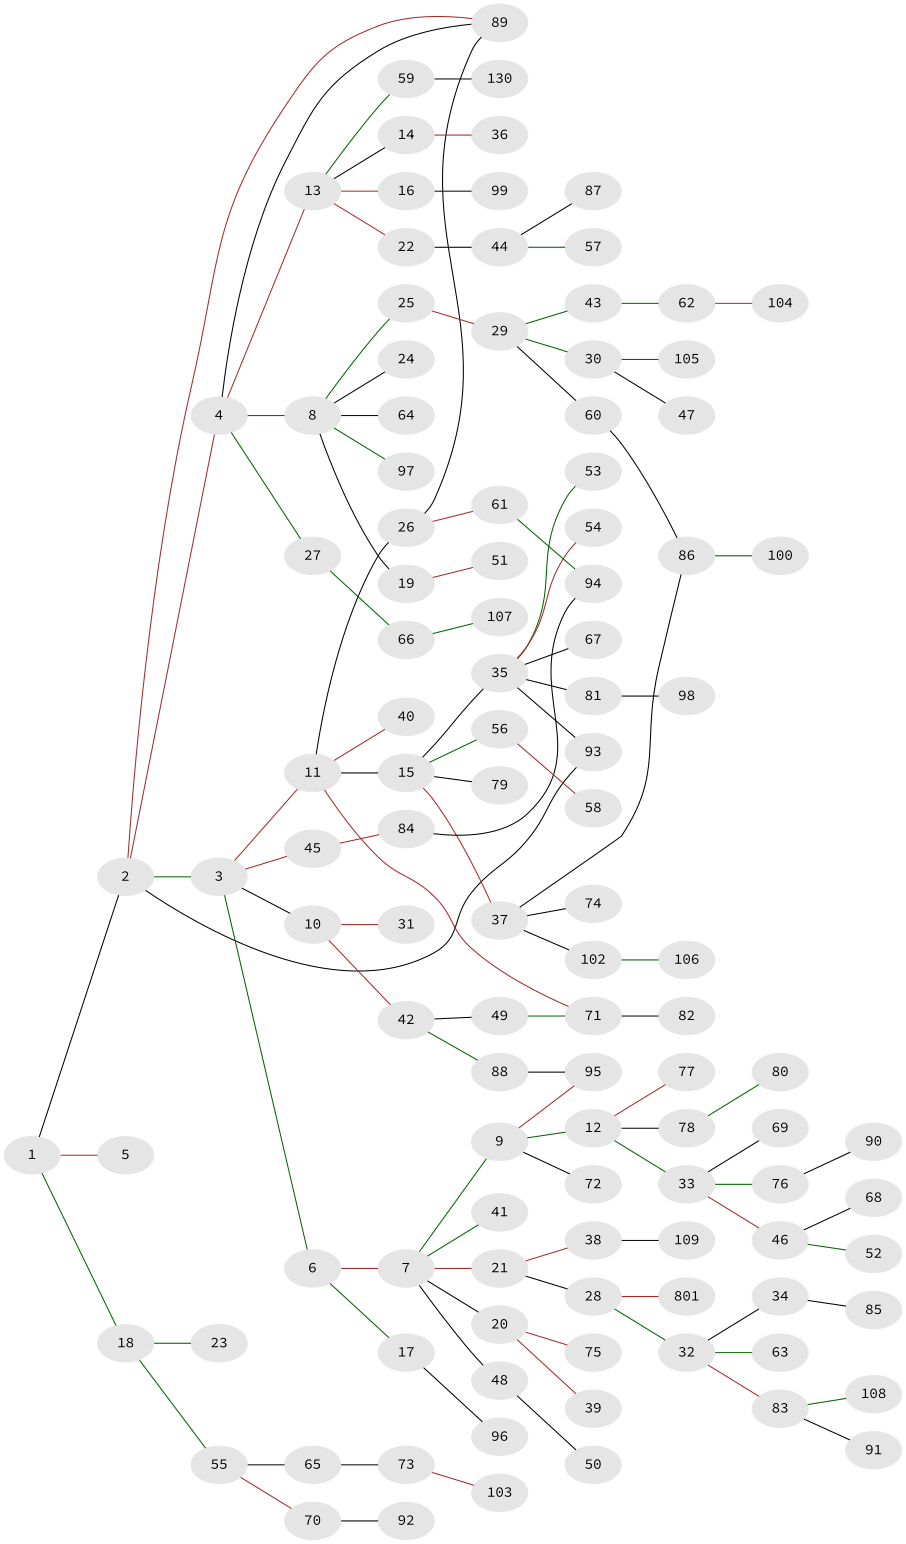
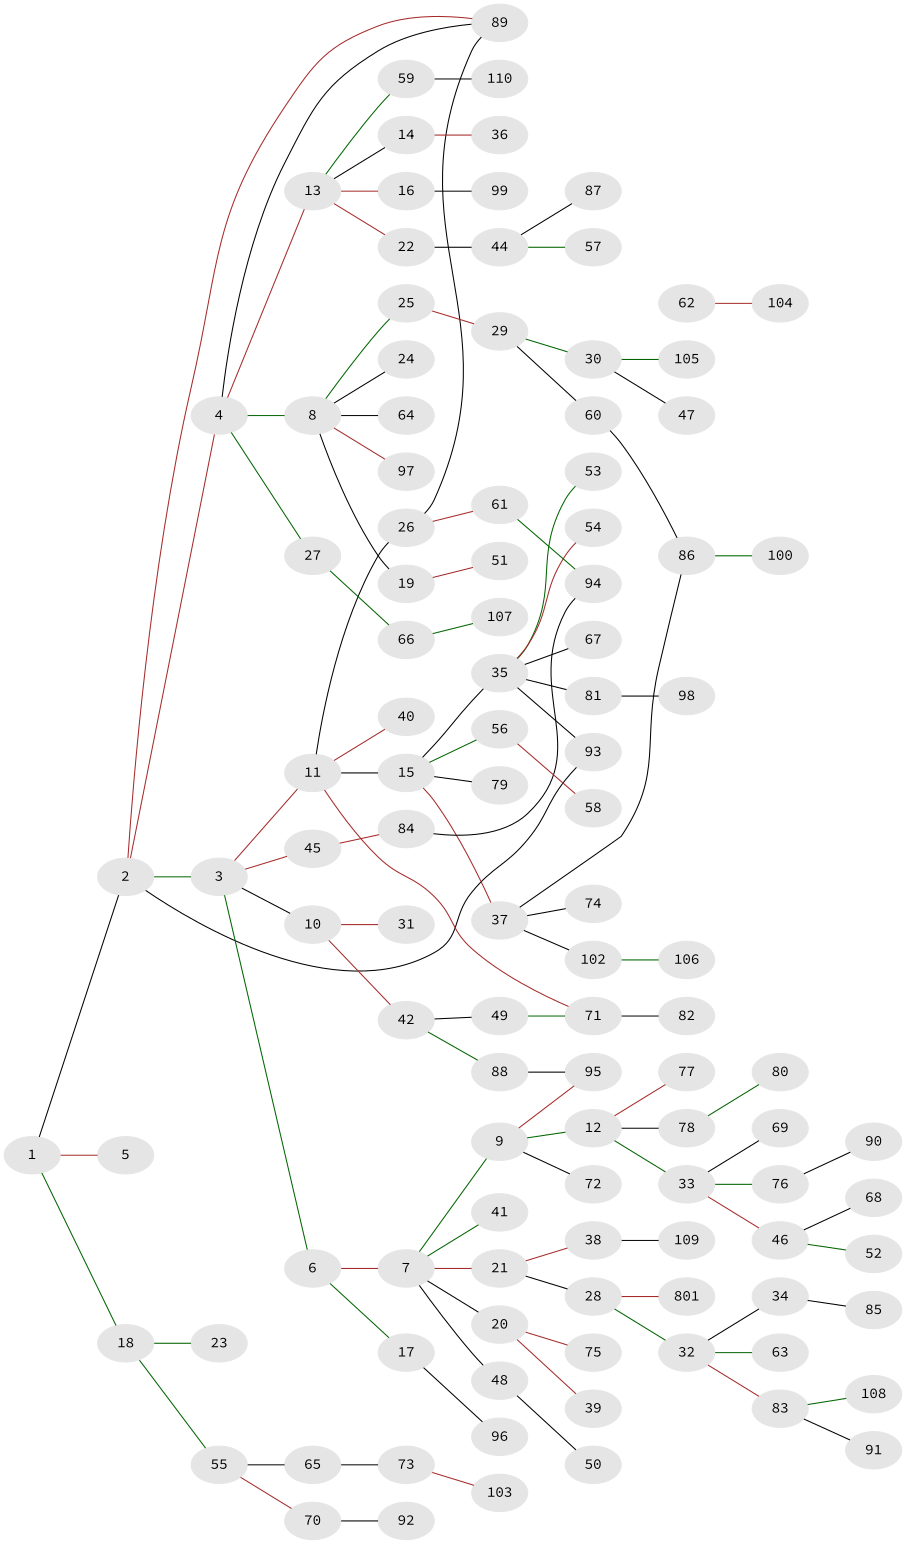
  graph {
    fontname="Source Code Pro"
    rankdir=LR
    node [color=gray90 fontname="Source Code Pro" style=filled]
    edge [color=black fontname="Source Code Pro"]
    1
    2
    5
    18
    3
    4
    89
    93
    23
    55
    6
    10
    11
    45
    8
    13
    27
    7
    17
    31
    42
    15
    26
    40
    71
    84
    19
    24
    25
    64
    97
    14
    16
    22
    59
    66
    9
    20
    21
    41
    48
    96
    12
    72
    95
    39
    75
    28
    38
    50
    51
    29
    33
    77
    78
    49
    88
    35
    37
    56
    79
    61
    82
    46
    69
    76
    80
    36
    99
    44
-   110 [label=130]
+   110
    53
    54
    67
    81
    74
    86
    102
    58
    65
    70
    32
    n83 [label=801]
    109
    57
    87
    30
-   43
    60
    94
    107
    34
    63
    83
    47
    105
    62
    85
    91
    108
    52
    68
    90
    98
    100
    106
    104
    73
    92
    103
    1 -- 2
    1 -- 5 [color=brown]
    1 -- 18 [color=darkgreen]
    2 -- 3 [color=darkgreen]
    2 -- 4 [color=brown]
    2 -- 89 [color=brown]
    2 -- 93
    18 -- 23 [color=darkgreen]
    18 -- 55 [color=darkgreen]
    3 -- 6 [color=darkgreen]
    3 -- 10
    3 -- 11 [color=brown]
    3 -- 45 [color=brown]
    4 -- 89
    4 -- 8 [color=darkgreen]
    4 -- 13 [color=brown]
    4 -- 27 [color=darkgreen]
    55 -- 65
    55 -- 70 [color=brown]
    6 -- 7 [color=brown]
    6 -- 17 [color=darkgreen]
    10 -- 31 [color=brown]
    10 -- 42 [color=brown]
    11 -- 15
    11 -- 26
    11 -- 40 [color=brown]
    11 -- 71 [color=brown]
    45 -- 84 [color=brown]
    8 -- 19
    8 -- 24
    8 -- 25 [color=darkgreen]
    8 -- 64
-   8 -- 97 [color=darkgreen]
+   8 -- 97 [color=brown]
    13 -- 14
    13 -- 16 [color=brown]
    13 -- 22 [color=brown]
    13 -- 59 [color=darkgreen]
    27 -- 66 [color=darkgreen]
    7 -- 9 [color=darkgreen]
    7 -- 20
    7 -- 21 [color=brown]
    7 -- 41 [color=darkgreen]
    7 -- 48
    17 -- 96
    42 -- 49
    42 -- 88 [color=darkgreen]
    15 -- 35
    15 -- 37 [color=brown]
    15 -- 56 [color=darkgreen]
    15 -- 79
    26 -- 89
    26 -- 61 [color=brown]
    71 -- 82
    84 -- 94
    19 -- 51 [color=brown]
    25 -- 29 [color=brown]
    14 -- 36 [color=brown]
    16 -- 99
    22 -- 44
    59 -- 110
    66 -- 107 [color=darkgreen]
    9 -- 12 [color=darkgreen]
    9 -- 72
    9 -- 95 [color=brown]
    20 -- 39 [color=brown]
    20 -- 75 [color=brown]
    21 -- 28
    21 -- 38 [color=brown]
    48 -- 50
    12 -- 33 [color=darkgreen]
    12 -- 77 [color=brown]
    12 -- 78
    28 -- 32 [color=darkgreen]
    28 -- n83 [color=brown]
    38 -- 109
    29 -- 30 [color=darkgreen]
-   29 -- 43 [color=darkgreen]
    29 -- 60
    33 -- 46 [color=brown]
    33 -- 69
    33 -- 76 [color=darkgreen]
    78 -- 80 [color=darkgreen]
    49 -- 71 [color=darkgreen]
    88 -- 95
    35 -- 93
    35 -- 53 [color=darkgreen]
    35 -- 54 [color=brown]
    35 -- 67
    35 -- 81
    37 -- 74
    37 -- 86
    37 -- 102
    56 -- 58 [color=brown]
    61 -- 94 [color=darkgreen]
    46 -- 52 [color=darkgreen]
    46 -- 68
    76 -- 90
    44 -- 57 [color=darkgreen]
    44 -- 87
    81 -- 98
    86 -- 100 [color=darkgreen]
    102 -- 106 [color=darkgreen]
    65 -- 73
    70 -- 92
    32 -- 34
    32 -- 63 [color=darkgreen]
    32 -- 83 [color=brown]
    30 -- 47
    30 -- 105 [color=darkgreen]
-   43 -- 62 [color=darkgreen]
    60 -- 86
    34 -- 85
    83 -- 91
    83 -- 108 [color=darkgreen]
    62 -- 104 [color=brown]
    73 -- 103 [color=brown]
  }
